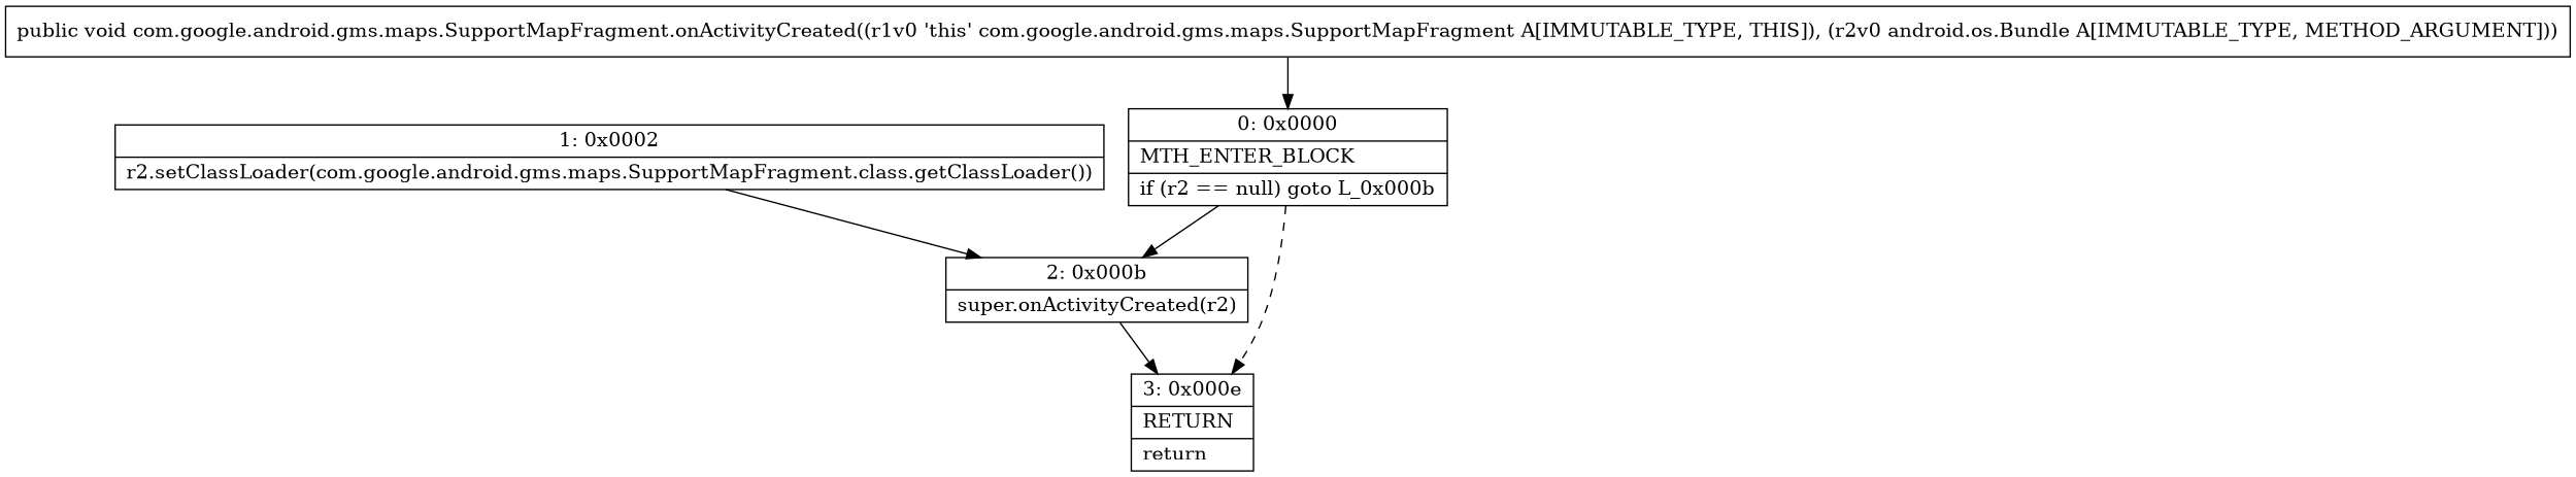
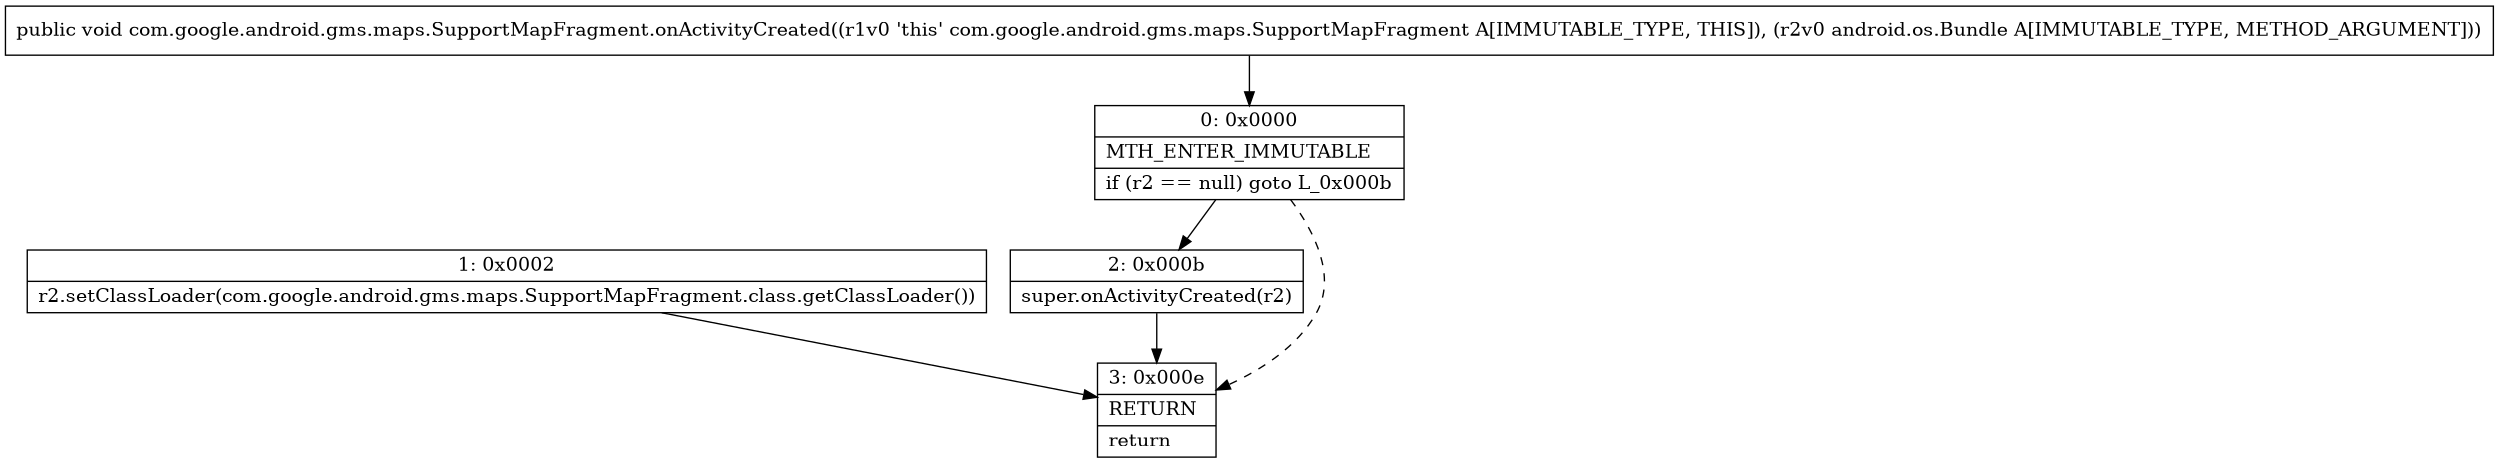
  digraph {
    node [shape=record]
-   n1 [label="{0\:\ 0x0000|MTH_ENTER_BLOCK\l|if (r2 == null) goto L_0x000b\l}"]
+   n1 [label="{0\:\ 0x0000|MTH_ENTER_IMMUTABLE\l|if (r2 == null) goto L_0x000b\l}"]
    n2 [label="{2\:\ 0x000b|super.onActivityCreated(r2)\l}"]
    n3 [label="{3\:\ 0x000e|RETURN\l|return\l}"]
    n4 [label="{1\:\ 0x0002|r2.setClassLoader(com.google.android.gms.maps.SupportMapFragment.class.getClassLoader())\l}"]
    n5 [label="{public void com.google.android.gms.maps.SupportMapFragment.onActivityCreated((r1v0 'this' com.google.android.gms.maps.SupportMapFragment A[IMMUTABLE_TYPE, THIS]), (r2v0 android.os.Bundle A[IMMUTABLE_TYPE, METHOD_ARGUMENT])) }"]
    n1 -> n2
    n1 -> n3 [style=dashed]
    n2 -> n3
-   n4 -> n2
+   n4 -> n3
    n5 -> n1
  }
